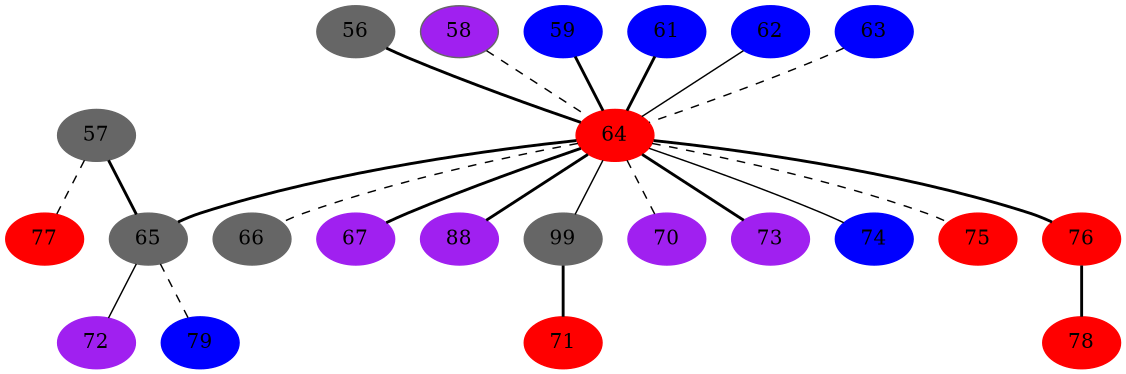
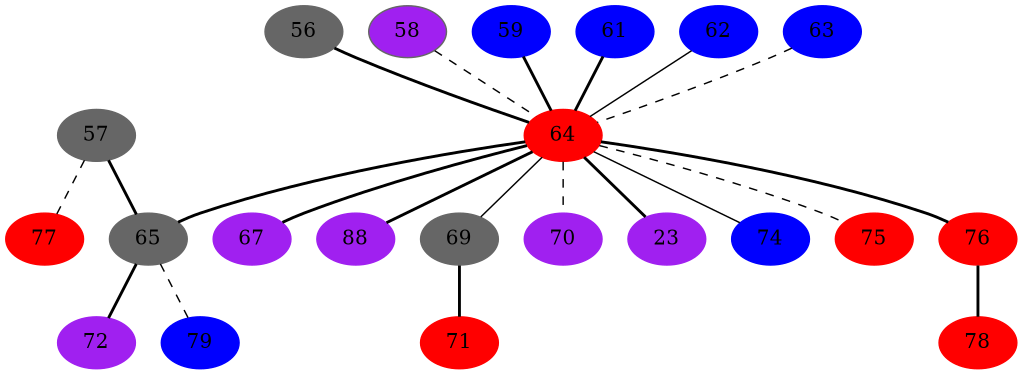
  graph {
    node [color=red style=filled]
    edge [style=bold]
    64 [super="+2+3+16+6+33+10+24+36+22+12+11+51+49+13+14+27+40+28+44+37+39+41+48+52+54+55"]
    65 [color=gray40 super="+46+53"]
-   66 [color=gray40]
    67 [color=purple]
    n5 [color=purple label=88]
-   69 [color=gray40 super="+42+60" label=99]
+   69 [color=gray40 super="+42+60"]
    70 [color=purple]
-   73 [color=purple]
+   73 [color=purple label=23]
    74 [color=blue]
    75
    76
    56 [color=gray40]
    57 [color=gray40 super="+50"]
    77
    72 [color=purple]
    79 [color=blue]
    58 [color=gray40 fillcolor=purple]
    59 [color=blue]
    61 [color=blue]
    62 [color=blue]
    63 [color=blue]
    71
    78
    64 -- 65
-   64 -- 66 [style=dashed]
    64 -- 67
    64 -- n5
    64 -- 69 [style=solid]
    64 -- 70 [style=dashed]
    64 -- 73
    64 -- 74 [style=solid]
    64 -- 75 [style=dashed]
    64 -- 76
-   65 -- 72 [style=solid]
+   65 -- 72
    65 -- 79 [style=dashed]
    69 -- 71
    76 -- 78
    56 -- 64
    57 -- 65
    57 -- 77 [style=dashed]
    58 -- 64 [style=dashed]
    59 -- 64
    61 -- 64
    62 -- 64 [style=solid]
    63 -- 64 [style=dashed]
  }
